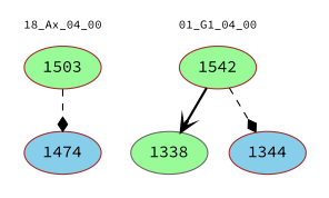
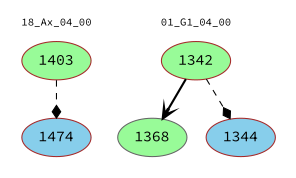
  digraph {
    fontname="Source Code Pro"
    node [color=brown fillcolor=palegreen fontname="Source Code Pro" style=filled]
    edge [arrowhead=diamond color=black fontname="Source Code Pro" style=dashed]
-   n1 [label=1503]
+   n1 [label=1403]
    n2 [fillcolor=skyblue label=1474]
-   n3 [label=1542]
-   n4 [color=gray40 label=1338]
+   n3 [label=1342]
+   n4 [color=gray40 label=1368]
    n5 [fillcolor=skyblue label=1344]
    subgraph cluster_1 {
      color=white
      fontsize=10
      label="18_Ax_04_00"
      n1
      n2
    }
    subgraph cluster_2 {
      color=white
      fontsize=10
      label="01_G1_04_00"
      n3
      n4
      n5
    }
    n1 -> n2
    n3 -> n4 [arrowhead=vee style=bold]
    n3 -> n5
  }
